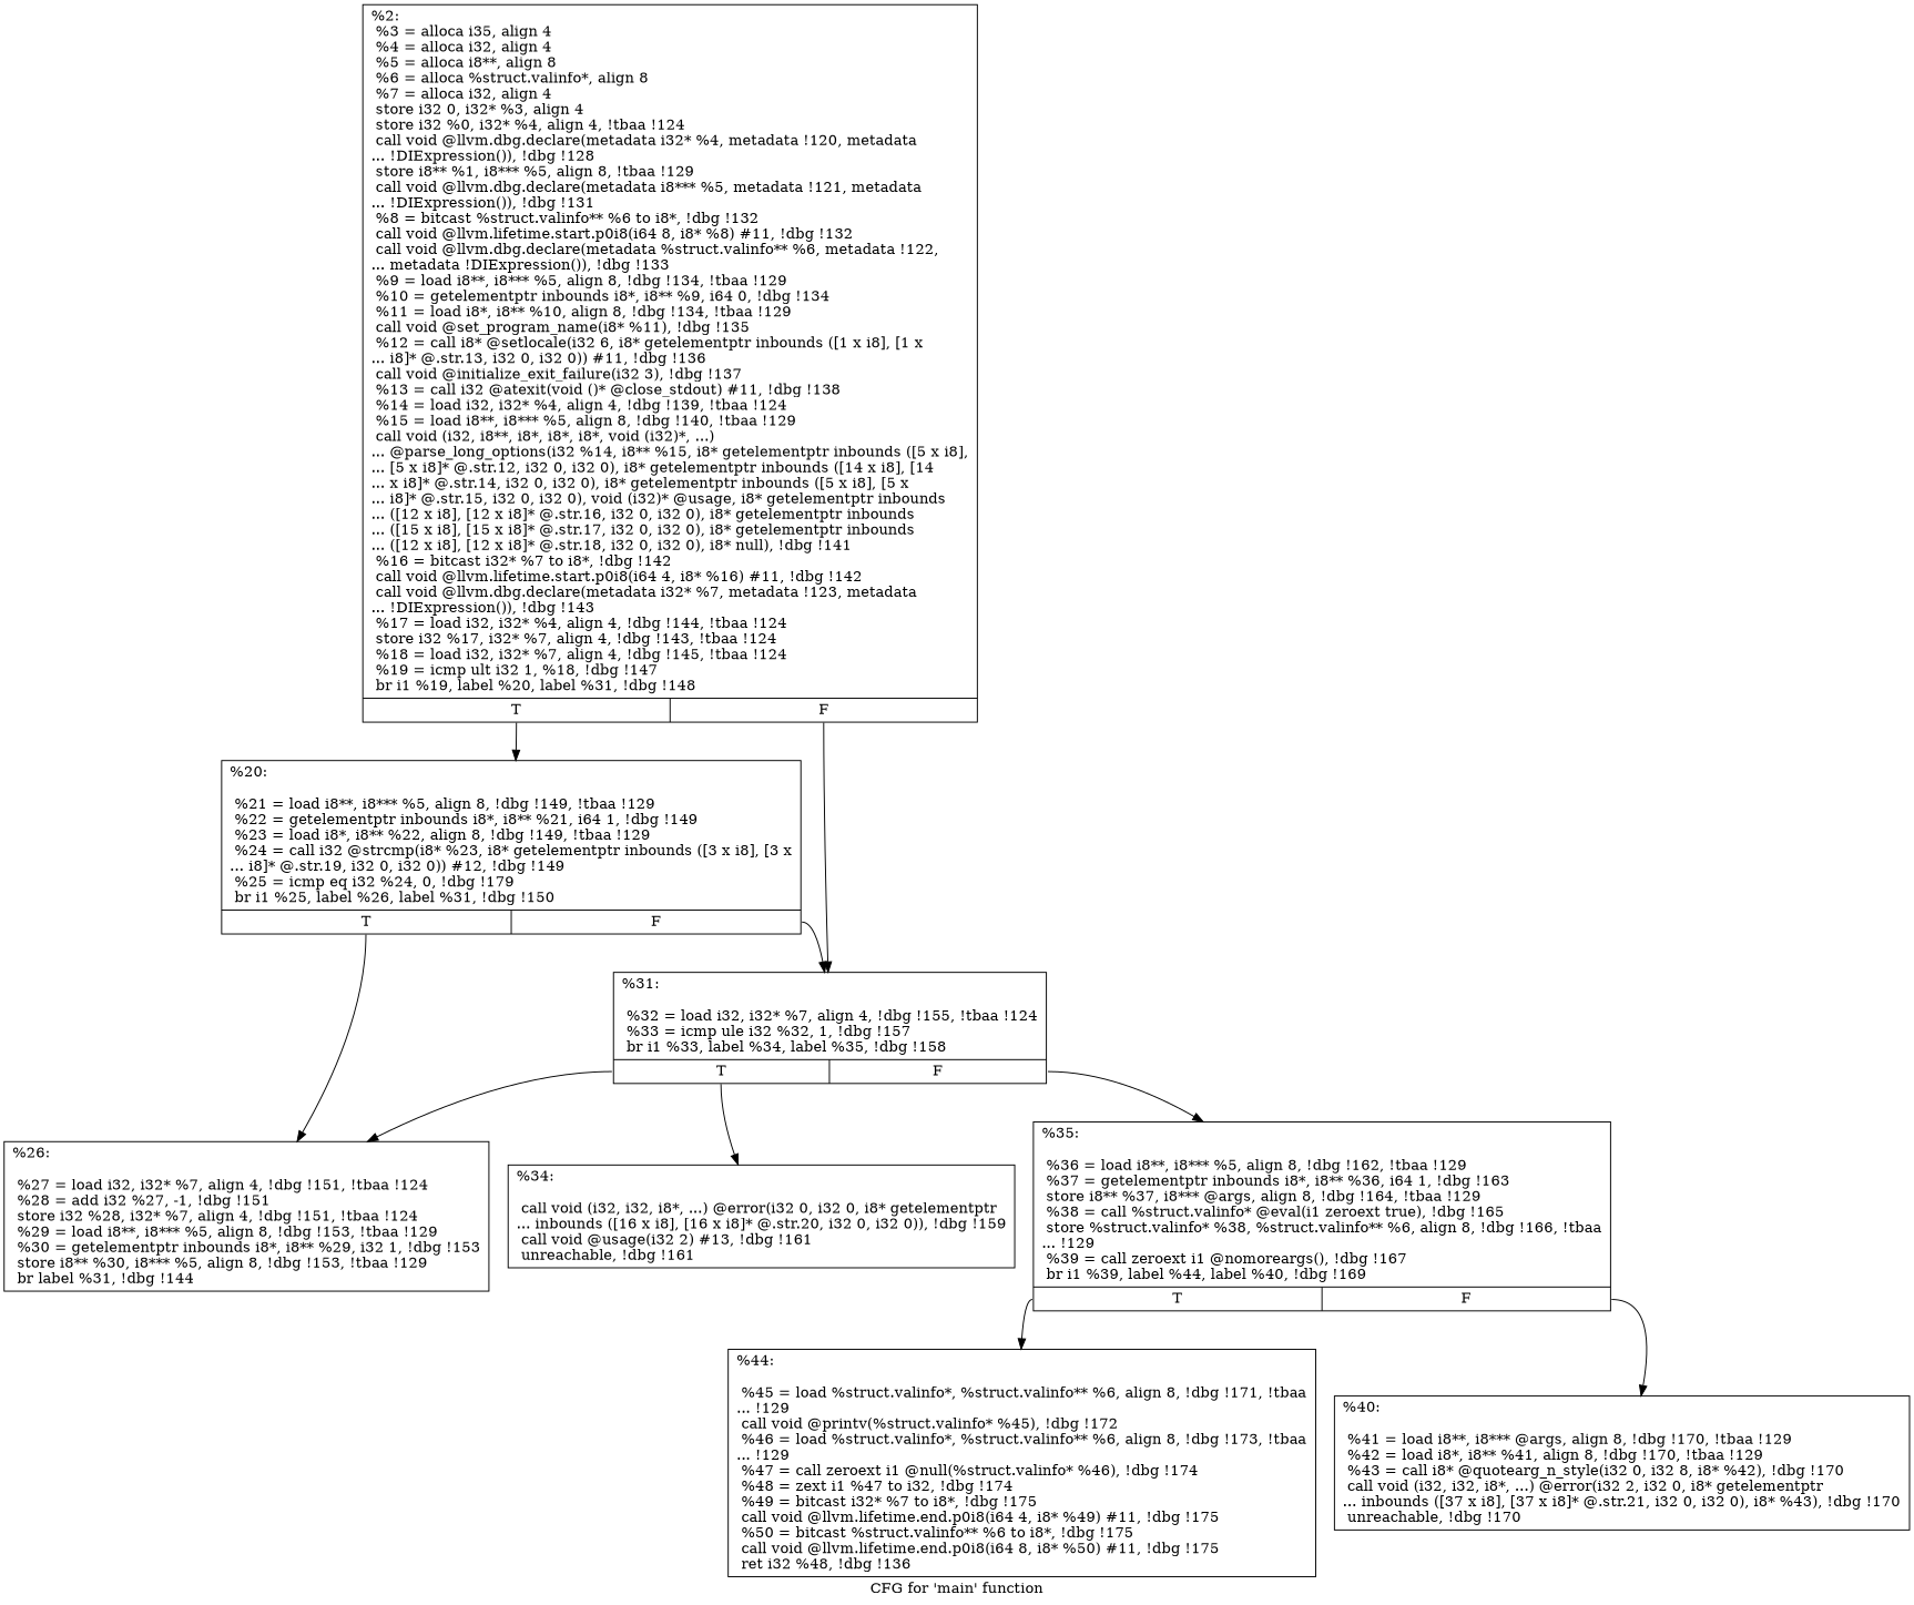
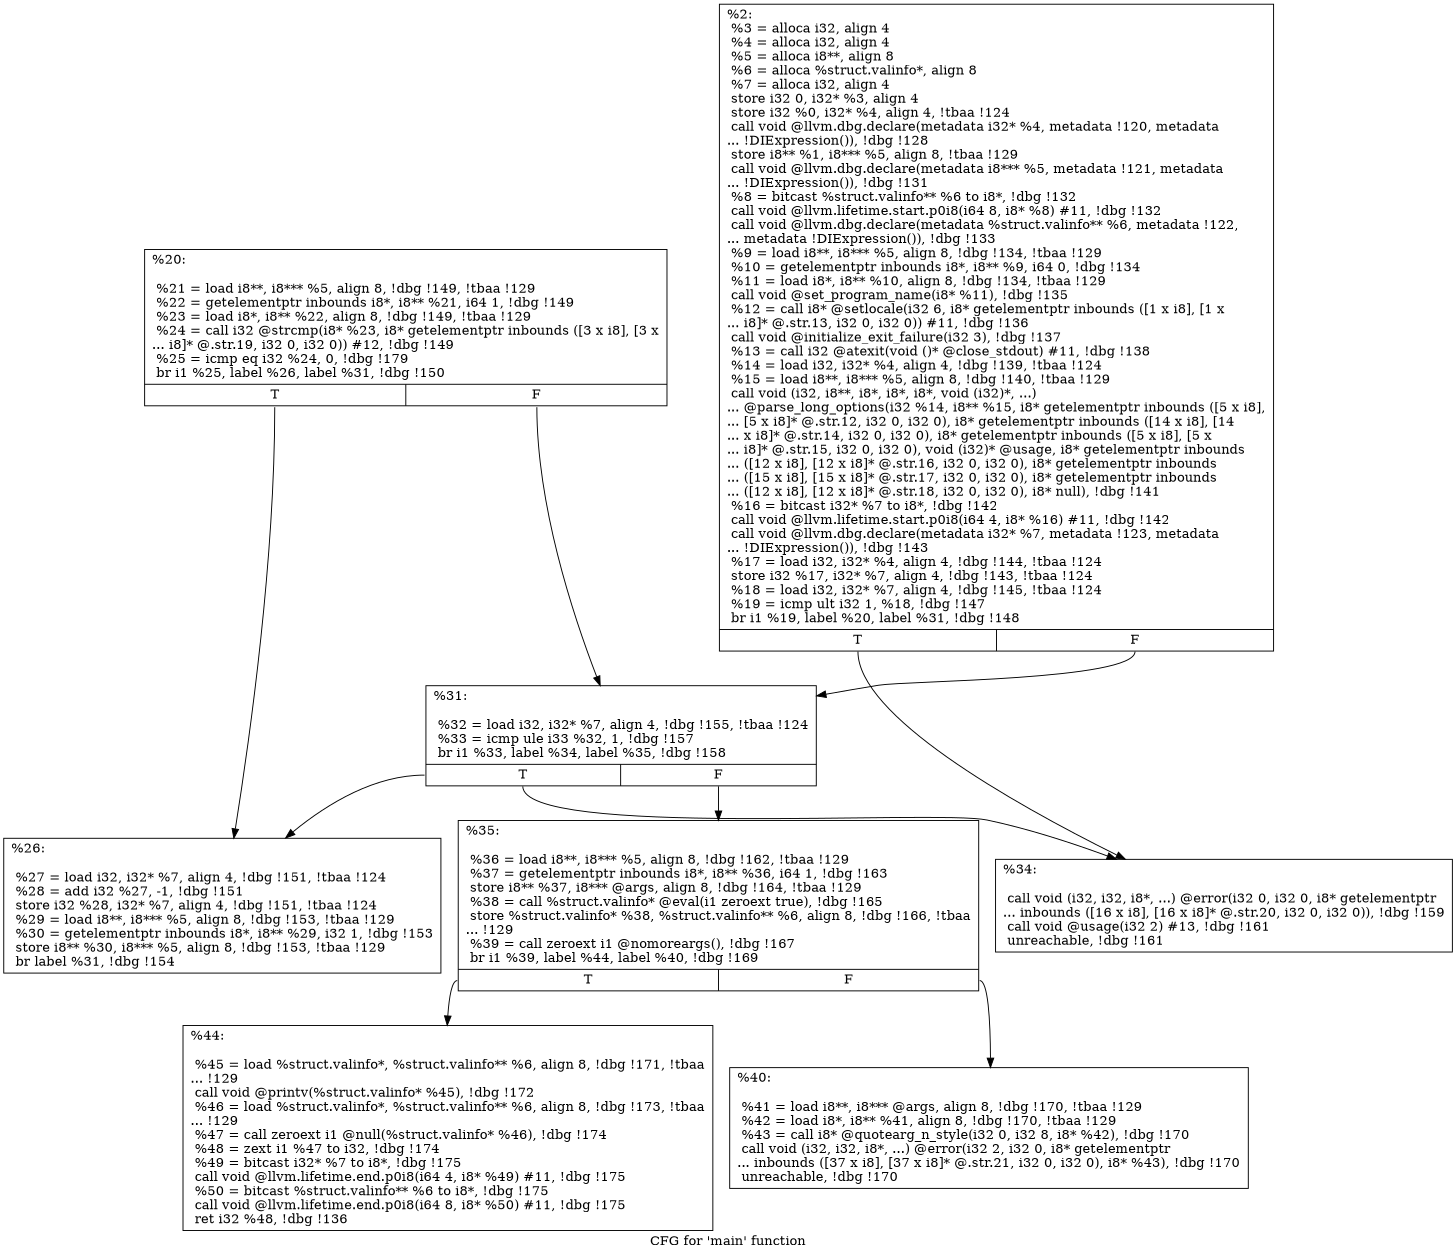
  digraph {
    label="CFG for 'main' function"
    node [shape=record]
    edge [tailport=s0]
-   n1 [label="{%2:\l  %3 = alloca i35, align 4\l  %4 = alloca i32, align 4\l  %5 = alloca i8**, align 8\l  %6 = alloca %struct.valinfo*, align 8\l  %7 = alloca i32, align 4\l  store i32 0, i32* %3, align 4\l  store i32 %0, i32* %4, align 4, !tbaa !124\l  call void @llvm.dbg.declare(metadata i32* %4, metadata !120, metadata\l... !DIExpression()), !dbg !128\l  store i8** %1, i8*** %5, align 8, !tbaa !129\l  call void @llvm.dbg.declare(metadata i8*** %5, metadata !121, metadata\l... !DIExpression()), !dbg !131\l  %8 = bitcast %struct.valinfo** %6 to i8*, !dbg !132\l  call void @llvm.lifetime.start.p0i8(i64 8, i8* %8) #11, !dbg !132\l  call void @llvm.dbg.declare(metadata %struct.valinfo** %6, metadata !122,\l... metadata !DIExpression()), !dbg !133\l  %9 = load i8**, i8*** %5, align 8, !dbg !134, !tbaa !129\l  %10 = getelementptr inbounds i8*, i8** %9, i64 0, !dbg !134\l  %11 = load i8*, i8** %10, align 8, !dbg !134, !tbaa !129\l  call void @set_program_name(i8* %11), !dbg !135\l  %12 = call i8* @setlocale(i32 6, i8* getelementptr inbounds ([1 x i8], [1 x\l... i8]* @.str.13, i32 0, i32 0)) #11, !dbg !136\l  call void @initialize_exit_failure(i32 3), !dbg !137\l  %13 = call i32 @atexit(void ()* @close_stdout) #11, !dbg !138\l  %14 = load i32, i32* %4, align 4, !dbg !139, !tbaa !124\l  %15 = load i8**, i8*** %5, align 8, !dbg !140, !tbaa !129\l  call void (i32, i8**, i8*, i8*, i8*, void (i32)*, ...)\l... @parse_long_options(i32 %14, i8** %15, i8* getelementptr inbounds ([5 x i8],\l... [5 x i8]* @.str.12, i32 0, i32 0), i8* getelementptr inbounds ([14 x i8], [14\l... x i8]* @.str.14, i32 0, i32 0), i8* getelementptr inbounds ([5 x i8], [5 x\l... i8]* @.str.15, i32 0, i32 0), void (i32)* @usage, i8* getelementptr inbounds\l... ([12 x i8], [12 x i8]* @.str.16, i32 0, i32 0), i8* getelementptr inbounds\l... ([15 x i8], [15 x i8]* @.str.17, i32 0, i32 0), i8* getelementptr inbounds\l... ([12 x i8], [12 x i8]* @.str.18, i32 0, i32 0), i8* null), !dbg !141\l  %16 = bitcast i32* %7 to i8*, !dbg !142\l  call void @llvm.lifetime.start.p0i8(i64 4, i8* %16) #11, !dbg !142\l  call void @llvm.dbg.declare(metadata i32* %7, metadata !123, metadata\l... !DIExpression()), !dbg !143\l  %17 = load i32, i32* %4, align 4, !dbg !144, !tbaa !124\l  store i32 %17, i32* %7, align 4, !dbg !143, !tbaa !124\l  %18 = load i32, i32* %7, align 4, !dbg !145, !tbaa !124\l  %19 = icmp ult i32 1, %18, !dbg !147\l  br i1 %19, label %20, label %31, !dbg !148\l|{<s0>T|<s1>F}}"]
+   n1 [label="{%2:\l  %3 = alloca i32, align 4\l  %4 = alloca i32, align 4\l  %5 = alloca i8**, align 8\l  %6 = alloca %struct.valinfo*, align 8\l  %7 = alloca i32, align 4\l  store i32 0, i32* %3, align 4\l  store i32 %0, i32* %4, align 4, !tbaa !124\l  call void @llvm.dbg.declare(metadata i32* %4, metadata !120, metadata\l... !DIExpression()), !dbg !128\l  store i8** %1, i8*** %5, align 8, !tbaa !129\l  call void @llvm.dbg.declare(metadata i8*** %5, metadata !121, metadata\l... !DIExpression()), !dbg !131\l  %8 = bitcast %struct.valinfo** %6 to i8*, !dbg !132\l  call void @llvm.lifetime.start.p0i8(i64 8, i8* %8) #11, !dbg !132\l  call void @llvm.dbg.declare(metadata %struct.valinfo** %6, metadata !122,\l... metadata !DIExpression()), !dbg !133\l  %9 = load i8**, i8*** %5, align 8, !dbg !134, !tbaa !129\l  %10 = getelementptr inbounds i8*, i8** %9, i64 0, !dbg !134\l  %11 = load i8*, i8** %10, align 8, !dbg !134, !tbaa !129\l  call void @set_program_name(i8* %11), !dbg !135\l  %12 = call i8* @setlocale(i32 6, i8* getelementptr inbounds ([1 x i8], [1 x\l... i8]* @.str.13, i32 0, i32 0)) #11, !dbg !136\l  call void @initialize_exit_failure(i32 3), !dbg !137\l  %13 = call i32 @atexit(void ()* @close_stdout) #11, !dbg !138\l  %14 = load i32, i32* %4, align 4, !dbg !139, !tbaa !124\l  %15 = load i8**, i8*** %5, align 8, !dbg !140, !tbaa !129\l  call void (i32, i8**, i8*, i8*, i8*, void (i32)*, ...)\l... @parse_long_options(i32 %14, i8** %15, i8* getelementptr inbounds ([5 x i8],\l... [5 x i8]* @.str.12, i32 0, i32 0), i8* getelementptr inbounds ([14 x i8], [14\l... x i8]* @.str.14, i32 0, i32 0), i8* getelementptr inbounds ([5 x i8], [5 x\l... i8]* @.str.15, i32 0, i32 0), void (i32)* @usage, i8* getelementptr inbounds\l... ([12 x i8], [12 x i8]* @.str.16, i32 0, i32 0), i8* getelementptr inbounds\l... ([15 x i8], [15 x i8]* @.str.17, i32 0, i32 0), i8* getelementptr inbounds\l... ([12 x i8], [12 x i8]* @.str.18, i32 0, i32 0), i8* null), !dbg !141\l  %16 = bitcast i32* %7 to i8*, !dbg !142\l  call void @llvm.lifetime.start.p0i8(i64 4, i8* %16) #11, !dbg !142\l  call void @llvm.dbg.declare(metadata i32* %7, metadata !123, metadata\l... !DIExpression()), !dbg !143\l  %17 = load i32, i32* %4, align 4, !dbg !144, !tbaa !124\l  store i32 %17, i32* %7, align 4, !dbg !143, !tbaa !124\l  %18 = load i32, i32* %7, align 4, !dbg !145, !tbaa !124\l  %19 = icmp ult i32 1, %18, !dbg !147\l  br i1 %19, label %20, label %31, !dbg !148\l|{<s0>T|<s1>F}}"]
    n2 [label="{%20:\l\l  %21 = load i8**, i8*** %5, align 8, !dbg !149, !tbaa !129\l  %22 = getelementptr inbounds i8*, i8** %21, i64 1, !dbg !149\l  %23 = load i8*, i8** %22, align 8, !dbg !149, !tbaa !129\l  %24 = call i32 @strcmp(i8* %23, i8* getelementptr inbounds ([3 x i8], [3 x\l... i8]* @.str.19, i32 0, i32 0)) #12, !dbg !149\l  %25 = icmp eq i32 %24, 0, !dbg !179\l  br i1 %25, label %26, label %31, !dbg !150\l|{<s0>T|<s1>F}}"]
-   n3 [label="{%31:\l\l  %32 = load i32, i32* %7, align 4, !dbg !155, !tbaa !124\l  %33 = icmp ule i32 %32, 1, !dbg !157\l  br i1 %33, label %34, label %35, !dbg !158\l|{<s0>T|<s1>F}}"]
-   n4 [label="{%26:\l\l  %27 = load i32, i32* %7, align 4, !dbg !151, !tbaa !124\l  %28 = add i32 %27, -1, !dbg !151\l  store i32 %28, i32* %7, align 4, !dbg !151, !tbaa !124\l  %29 = load i8**, i8*** %5, align 8, !dbg !153, !tbaa !129\l  %30 = getelementptr inbounds i8*, i8** %29, i32 1, !dbg !153\l  store i8** %30, i8*** %5, align 8, !dbg !153, !tbaa !129\l  br label %31, !dbg !144\l}"]
+   n3 [label="{%31:\l\l  %32 = load i32, i32* %7, align 4, !dbg !155, !tbaa !124\l  %33 = icmp ule i33 %32, 1, !dbg !157\l  br i1 %33, label %34, label %35, !dbg !158\l|{<s0>T|<s1>F}}"]
+   n4 [label="{%26:\l\l  %27 = load i32, i32* %7, align 4, !dbg !151, !tbaa !124\l  %28 = add i32 %27, -1, !dbg !151\l  store i32 %28, i32* %7, align 4, !dbg !151, !tbaa !124\l  %29 = load i8**, i8*** %5, align 8, !dbg !153, !tbaa !129\l  %30 = getelementptr inbounds i8*, i8** %29, i32 1, !dbg !153\l  store i8** %30, i8*** %5, align 8, !dbg !153, !tbaa !129\l  br label %31, !dbg !154\l}"]
    n5 [label="{%34:\l\l  call void (i32, i32, i8*, ...) @error(i32 0, i32 0, i8* getelementptr\l... inbounds ([16 x i8], [16 x i8]* @.str.20, i32 0, i32 0)), !dbg !159\l  call void @usage(i32 2) #13, !dbg !161\l  unreachable, !dbg !161\l}"]
    n6 [label="{%35:\l\l  %36 = load i8**, i8*** %5, align 8, !dbg !162, !tbaa !129\l  %37 = getelementptr inbounds i8*, i8** %36, i64 1, !dbg !163\l  store i8** %37, i8*** @args, align 8, !dbg !164, !tbaa !129\l  %38 = call %struct.valinfo* @eval(i1 zeroext true), !dbg !165\l  store %struct.valinfo* %38, %struct.valinfo** %6, align 8, !dbg !166, !tbaa\l... !129\l  %39 = call zeroext i1 @nomoreargs(), !dbg !167\l  br i1 %39, label %44, label %40, !dbg !169\l|{<s0>T|<s1>F}}"]
    n7 [label="{%44:\l\l  %45 = load %struct.valinfo*, %struct.valinfo** %6, align 8, !dbg !171, !tbaa\l... !129\l  call void @printv(%struct.valinfo* %45), !dbg !172\l  %46 = load %struct.valinfo*, %struct.valinfo** %6, align 8, !dbg !173, !tbaa\l... !129\l  %47 = call zeroext i1 @null(%struct.valinfo* %46), !dbg !174\l  %48 = zext i1 %47 to i32, !dbg !174\l  %49 = bitcast i32* %7 to i8*, !dbg !175\l  call void @llvm.lifetime.end.p0i8(i64 4, i8* %49) #11, !dbg !175\l  %50 = bitcast %struct.valinfo** %6 to i8*, !dbg !175\l  call void @llvm.lifetime.end.p0i8(i64 8, i8* %50) #11, !dbg !175\l  ret i32 %48, !dbg !136\l}"]
    n8 [label="{%40:\l\l  %41 = load i8**, i8*** @args, align 8, !dbg !170, !tbaa !129\l  %42 = load i8*, i8** %41, align 8, !dbg !170, !tbaa !129\l  %43 = call i8* @quotearg_n_style(i32 0, i32 8, i8* %42), !dbg !170\l  call void (i32, i32, i8*, ...) @error(i32 2, i32 0, i8* getelementptr\l... inbounds ([37 x i8], [37 x i8]* @.str.21, i32 0, i32 0), i8* %43), !dbg !170\l  unreachable, !dbg !170\l}"]
-   n1 -> n2
+   n1 -> n5
    n1 -> n3 [tailport=s1]
    n2 -> n3 [tailport=s1]
    n2 -> n4
    n3 -> n4
    n3 -> n5
    n3 -> n6 [tailport=s1]
    n6 -> n7
    n6 -> n8 [tailport=s1]
  }
